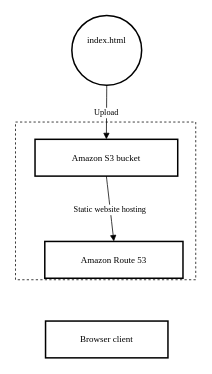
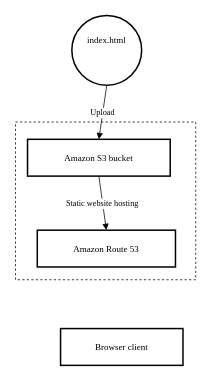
  <mxCell id="0" />
  <mxCell id="1" parent="0" />
  <mxCell id="2" value="index.html&#10;&#10;" style="ellipse;aspect=fixed;strokeWidth=2;whiteSpace=wrap;fontFamily=Fira Sans Condensed;fontSource=https%3A%2F%2Ffonts.googleapis.com%2Fcss%3Ffamily%3DFira%2BSans%2BCondensed;" parent="1" vertex="1"><mxGeometry x="95" y="20" width="93" height="93" as="geometry" /></mxCell>
- <mxCell id="3" value="Amazon S3 bucket" style="whiteSpace=wrap;strokeWidth=2;fontFamily=Fira Sans Condensed;fontSource=https%3A%2F%2Ffonts.googleapis.com%2Fcss%3Ffamily%3DFira%2BSans%2BCondensed;" parent="1" vertex="1"><mxGeometry x="46" y="185" width="190" height="49" as="geometry" /></mxCell>
- <mxCell id="4" value="Amazon Route 53" style="whiteSpace=wrap;strokeWidth=2;fontFamily=Fira Sans Condensed;fontSource=https%3A%2F%2Ffonts.googleapis.com%2Fcss%3Ffamily%3DFira%2BSans%2BCondensed;" parent="1" vertex="1"><mxGeometry x="59" y="321" width="184" height="49" as="geometry" /></mxCell>
- <mxCell id="5" value="Browser client" style="whiteSpace=wrap;strokeWidth=2;fontFamily=Fira Sans Condensed;fontSource=https%3A%2F%2Ffonts.googleapis.com%2Fcss%3Ffamily%3DFira%2BSans%2BCondensed;" parent="1" vertex="1"><mxGeometry x="60" y="427" width="163" height="49" as="geometry" /></mxCell>
+ <mxCell id="3" value="Amazon S3 bucket" style="whiteSpace=wrap;strokeWidth=2;fontFamily=Fira Sans Condensed;fontSource=https%3A%2F%2Ffonts.googleapis.com%2Fcss%3Ffamily%3DFira%2BSans%2BCondensed;" parent="1" vertex="1"><mxGeometry x="36" y="185" width="190" height="49" as="geometry" /></mxCell>
+ <mxCell id="4" value="Amazon Route 53" style="whiteSpace=wrap;strokeWidth=2;fontFamily=Fira Sans Condensed;fontSource=https%3A%2F%2Ffonts.googleapis.com%2Fcss%3Ffamily%3DFira%2BSans%2BCondensed;" parent="1" vertex="1"><mxGeometry x="49" y="306" width="184" height="49" as="geometry" /></mxCell>
+ <mxCell id="5" value="Browser client" style="whiteSpace=wrap;strokeWidth=2;fontFamily=Fira Sans Condensed;fontSource=https%3A%2F%2Ffonts.googleapis.com%2Fcss%3Ffamily%3DFira%2BSans%2BCondensed;" parent="1" vertex="1"><mxGeometry x="80" y="437" width="163" height="49" as="geometry" /></mxCell>
  <mxCell id="6" value="Upload" style="curved=1;startArrow=none;endArrow=block;exitX=0.5;exitY=1;entryX=0.5;entryY=0.01;fontFamily=Fira Sans Condensed;fontSource=https%3A%2F%2Ffonts.googleapis.com%2Fcss%3Ffamily%3DFira%2BSans%2BCondensed;" parent="1" source="2" target="3" edge="1"><mxGeometry relative="1" as="geometry"><Array as="points" /><mxPoint as="offset" /></mxGeometry></mxCell>
  <mxCell id="7" value="Static website hosting" style="curved=1;startArrow=none;endArrow=block;exitX=0.5;exitY=1;entryX=0.5;entryY=0.01;fontFamily=Fira Sans Condensed;fontSource=https%3A%2F%2Ffonts.googleapis.com%2Fcss%3Ffamily%3DFira%2BSans%2BCondensed;" parent="1" source="3" target="4" edge="1"><mxGeometry relative="1" as="geometry"><Array as="points" /></mxGeometry></mxCell>
  <mxCell id="8" value="" style="verticalLabelPosition=bottom;verticalAlign=top;html=1;shape=mxgraph.basic.rect;fillColor2=none;strokeWidth=1;size=20;indent=0;fillColor=none;dashed=1;strokeColor=#000000;" vertex="1" parent="1"><mxGeometry x="20" y="162" width="240" height="210" as="geometry" /></mxCell>
  <mxCell id="9" value="" style="shape=image;imageAspect=0;aspect=fixed;verticalLabelPosition=bottom;verticalAlign=top;image=https://logos-world.net/wp-content/uploads/2021/08/Amazon-Web-Services-AWS-Logo.png;" vertex="1" parent="1"><mxGeometry x="30" y="142" width="53.24" height="30" as="geometry" /></mxCell>
  <mxCell id="10" value="" style="shape=image;html=1;verticalAlign=top;verticalLabelPosition=bottom;labelBackgroundColor=#ffffff;imageAspect=0;aspect=fixed;image=https://cdn3.iconfinder.com/data/icons/geosm-e-commerce/48/file-128.png" vertex="1" parent="1"><mxGeometry x="121.5" y="62" width="40" height="40" as="geometry" /></mxCell>
